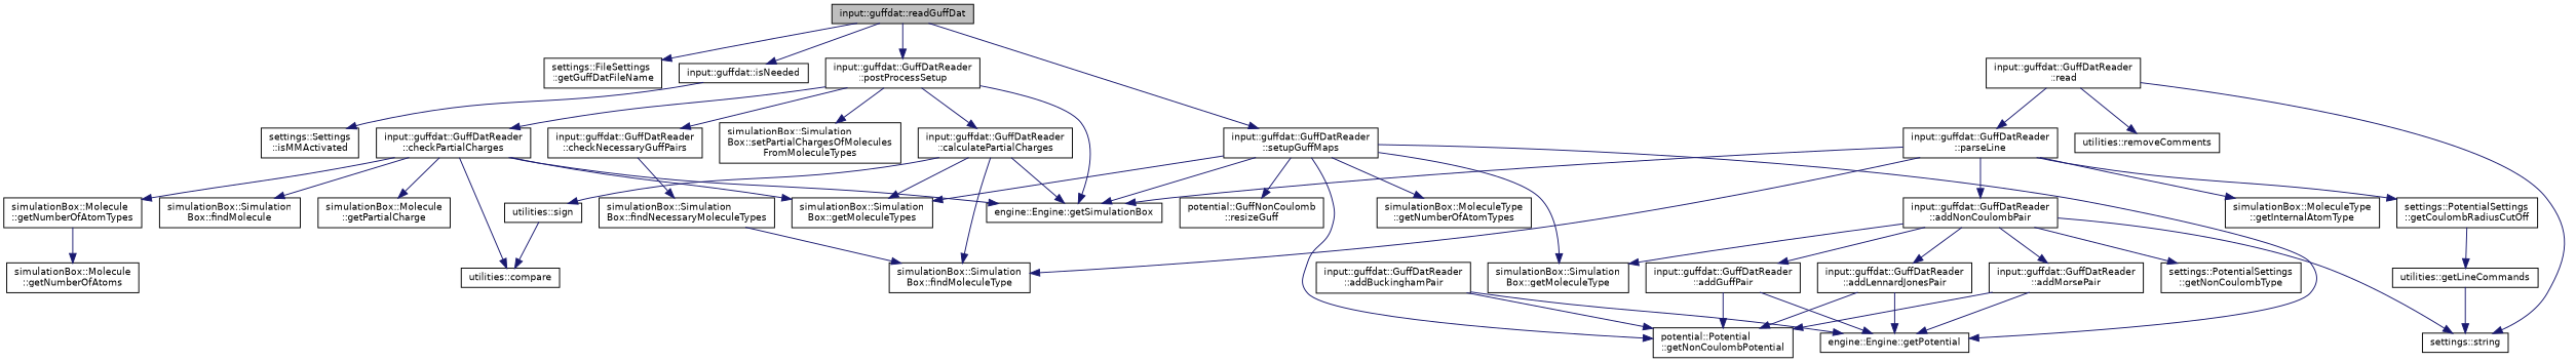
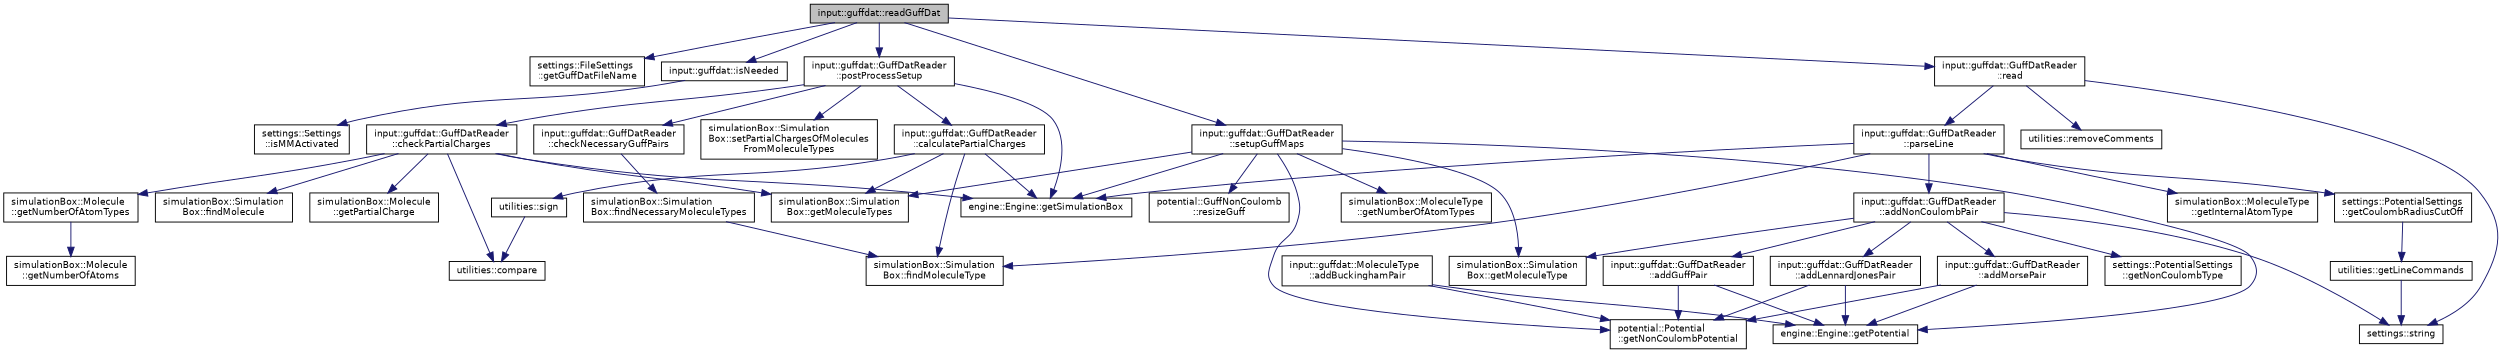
  digraph {
    rankdir=TB
    node [color=black fillcolor=white fontname=Helvetica fontsize=10 shape=record style=filled]
    edge [color=midnightblue fontname=Helvetica fontsize=10 labelfontname=Helvetica labelfontsize=10 style=solid]
    n1 [fillcolor=grey75 fontcolor=black height=0.2 label="input::guffdat::readGuffDat" width=0.4]
    n2 [height=0.2 label="settings::FileSettings\l::getGuffDatFileName" width=0.4]
    n3 [height=0.2 label="input::guffdat::isNeeded" width=0.4]
    n4 [height=0.2 label="input::guffdat::GuffDatReader\l::postProcessSetup" width=0.4]
    n5 [height=0.2 label="input::guffdat::GuffDatReader\l::read" width=0.4]
    n6 [height=0.2 label="input::guffdat::GuffDatReader\l::setupGuffMaps" width=0.4]
    n7 [height=0.2 label="settings::Settings\l::isMMActivated" width=0.4]
    n8 [height=0.2 label="input::guffdat::GuffDatReader\l::calculatePartialCharges" width=0.4]
    n9 [height=0.2 label="engine::Engine::getSimulationBox" width=0.4]
    n10 [height=0.2 label="input::guffdat::GuffDatReader\l::checkNecessaryGuffPairs" width=0.4]
    n11 [height=0.2 label="input::guffdat::GuffDatReader\l::checkPartialCharges" width=0.4]
    n12 [height=0.2 label="simulationBox::Simulation\lBox::setPartialChargesOfMolecules\lFromMoleculeTypes" width=0.4]
    n13 [height=0.2 label="settings::string" width=0.4]
    n14 [height=0.2 label="input::guffdat::GuffDatReader\l::parseLine" width=0.4]
    n15 [height=0.2 label="utilities::removeComments" width=0.4]
    n16 [height=0.2 label="simulationBox::Simulation\lBox::getMoleculeTypes" width=0.4]
    n17 [height=0.2 label="potential::Potential\l::getNonCoulombPotential" width=0.4]
    n18 [height=0.2 label="engine::Engine::getPotential" width=0.4]
    n19 [height=0.2 label="simulationBox::Simulation\lBox::getMoleculeType" width=0.4]
    n20 [height=0.2 label="simulationBox::MoleculeType\l::getNumberOfAtomTypes" width=0.4]
    n21 [height=0.2 label="potential::GuffNonCoulomb\l::resizeGuff" width=0.4]
    n22 [height=0.2 label="simulationBox::Simulation\lBox::findMoleculeType" width=0.4]
    n23 [height=0.2 label="utilities::sign" width=0.4]
    n24 [height=0.2 label="simulationBox::Simulation\lBox::findNecessaryMoleculeTypes" width=0.4]
    n25 [height=0.2 label="utilities::compare" width=0.4]
    n26 [height=0.2 label="simulationBox::Simulation\lBox::findMolecule" width=0.4]
    n27 [height=0.2 label="simulationBox::Molecule\l::getNumberOfAtomTypes" width=0.4]
    n28 [height=0.2 label="simulationBox::Molecule\l::getPartialCharge" width=0.4]
    n29 [height=0.2 label="simulationBox::Molecule\l::getNumberOfAtoms" width=0.4]
    n30 [height=0.2 label="utilities::getLineCommands" width=0.4]
    n31 [height=0.2 label="input::guffdat::GuffDatReader\l::addNonCoulombPair" width=0.4]
    n32 [height=0.2 label="settings::PotentialSettings\l::getCoulombRadiusCutOff" width=0.4]
    n33 [height=0.2 label="simulationBox::MoleculeType\l::getInternalAtomType" width=0.4]
    n34 [height=0.2 label="input::guffdat::GuffDatReader\l::addGuffPair" width=0.4]
    n35 [height=0.2 label="input::guffdat::GuffDatReader\l::addLennardJonesPair" width=0.4]
    n36 [height=0.2 label="input::guffdat::GuffDatReader\l::addMorsePair" width=0.4]
    n37 [height=0.2 label="settings::PotentialSettings\l::getNonCoulombType" width=0.4]
-   n38 [height=0.2 label="input::guffdat::GuffDatReader\l::addBuckinghamPair" width=0.4]
+   n38 [height=0.2 label="input::guffdat::MoleculeType\l::addBuckinghamPair" width=0.4]
    n1 -> n2
    n1 -> n3
    n1 -> n4
+   n1 -> n5
    n1 -> n6
    n3 -> n7
    n4 -> n8
    n4 -> n9
    n4 -> n10
    n4 -> n11
    n4 -> n12
    n5 -> n13
    n5 -> n14
    n5 -> n15
    n6 -> n9
    n6 -> n16
    n6 -> n17
    n6 -> n18
    n6 -> n19
    n6 -> n20
    n6 -> n21
    n8 -> n9
    n8 -> n16
    n8 -> n22
    n8 -> n23
    n10 -> n24
    n11 -> n9
    n11 -> n16
    n11 -> n25
    n11 -> n26
    n11 -> n27
    n11 -> n28
    n14 -> n9
    n14 -> n22
    n14 -> n31
    n14 -> n32
    n14 -> n33
    n23 -> n25
    n24 -> n22
    n27 -> n29
    n30 -> n13
    n31 -> n13
    n31 -> n19
    n31 -> n34
    n31 -> n35
    n31 -> n36
    n31 -> n37
    n32 -> n30
    n34 -> n17
    n34 -> n18
    n35 -> n17
    n35 -> n18
    n36 -> n17
    n36 -> n18
    n38 -> n17
    n38 -> n18
  }
